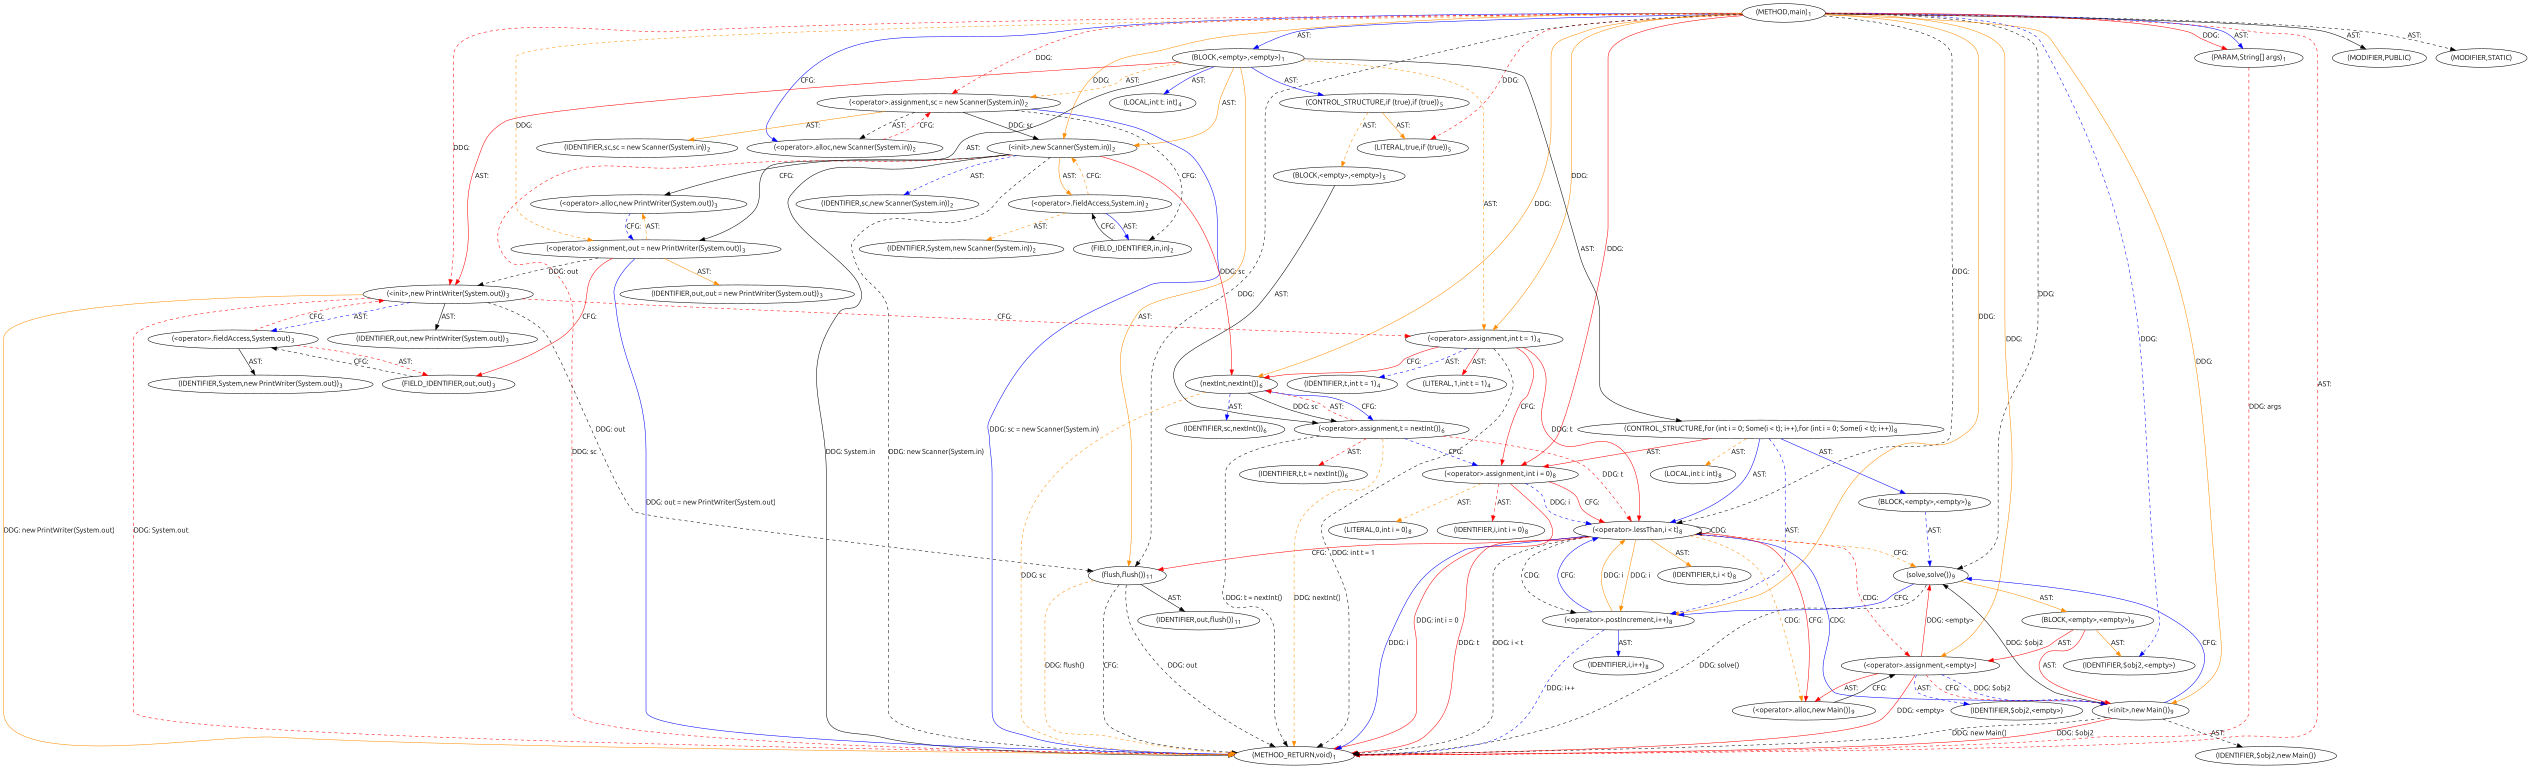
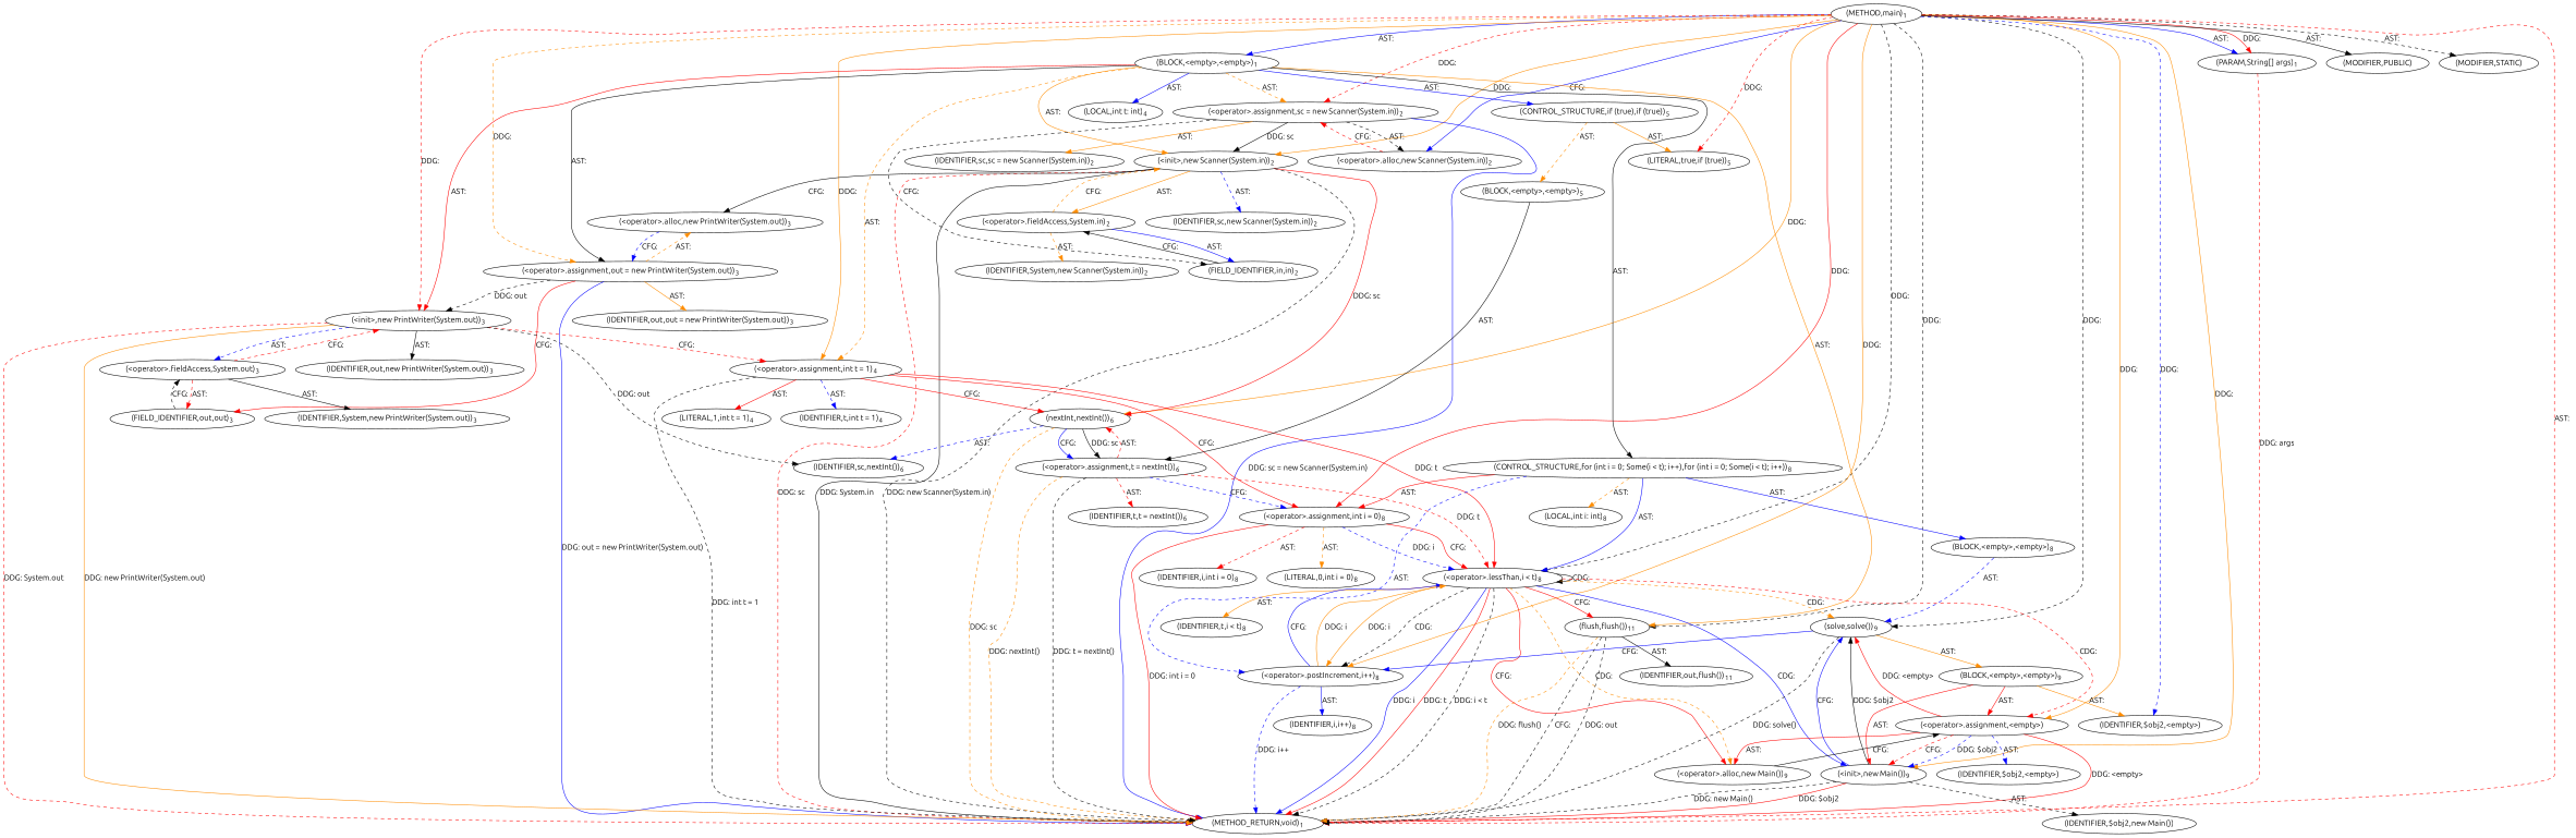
  digraph {
    fontname=Ubuntu
    node [fontname=Ubuntu]
    edge [color=red fontname=Ubuntu style=solid]
    n1 [label=<(METHOD,main)<SUB>1</SUB>>]
    n2 [label=<(PARAM,String[] args)<SUB>1</SUB>>]
    n3 [label=<(BLOCK,&lt;empty&gt;,&lt;empty&gt;)<SUB>1</SUB>>]
    n4 [label=<(&lt;operator&gt;.assignment,sc = new Scanner(System.in))<SUB>2</SUB>>]
    n5 [label=<(&lt;operator&gt;.alloc,new Scanner(System.in))<SUB>2</SUB>>]
    n6 [label=<(&lt;init&gt;,new Scanner(System.in))<SUB>2</SUB>>]
    n7 [label=<(&lt;operator&gt;.assignment,out = new PrintWriter(System.out))<SUB>3</SUB>>]
    n8 [label=<(&lt;init&gt;,new PrintWriter(System.out))<SUB>3</SUB>>]
    n9 [label=<(&lt;operator&gt;.assignment,int t = 1)<SUB>4</SUB>>]
    n10 [label=<(LITERAL,true,if (true))<SUB>5</SUB>>]
    n11 [label=<(nextInt,nextInt())<SUB>6</SUB>>]
    n12 [label=<(&lt;operator&gt;.assignment,int i = 0)<SUB>8</SUB>>]
    n13 [label=<(&lt;operator&gt;.lessThan,i &lt; t)<SUB>8</SUB>>]
    n14 [label=<(&lt;operator&gt;.postIncrement,i++)<SUB>8</SUB>>]
    n15 [label=<(solve,solve())<SUB>9</SUB>>]
    n16 [label=<(&lt;operator&gt;.assignment,&lt;empty&gt;)>]
    n17 [label=<(&lt;init&gt;,new Main())<SUB>9</SUB>>]
    n18 [label=<(IDENTIFIER,$obj2,&lt;empty&gt;)>]
    n19 [label=<(flush,flush())<SUB>11</SUB>>]
    n20 [label=<(MODIFIER,PUBLIC)>]
    n21 [label=<(MODIFIER,STATIC)>]
    n22 [label=<(METHOD_RETURN,void)<SUB>1</SUB>>]
    n23 [label=<(LOCAL,int t: int)<SUB>4</SUB>>]
    n24 [label=<(CONTROL_STRUCTURE,if (true),if (true))<SUB>5</SUB>>]
    n25 [label=<(CONTROL_STRUCTURE,for (int i = 0; Some(i &lt; t); i++),for (int i = 0; Some(i &lt; t); i++))<SUB>8</SUB>>]
    n26 [label=<(IDENTIFIER,sc,sc = new Scanner(System.in))<SUB>2</SUB>>]
    n27 [label=<(FIELD_IDENTIFIER,in,in)<SUB>2</SUB>>]
    n28 [label=<(IDENTIFIER,sc,new Scanner(System.in))<SUB>2</SUB>>]
    n29 [label=<(&lt;operator&gt;.fieldAccess,System.in)<SUB>2</SUB>>]
    n30 [label=<(&lt;operator&gt;.alloc,new PrintWriter(System.out))<SUB>3</SUB>>]
    n31 [label=<(IDENTIFIER,out,out = new PrintWriter(System.out))<SUB>3</SUB>>]
    n32 [label=<(FIELD_IDENTIFIER,out,out)<SUB>3</SUB>>]
    n33 [label=<(IDENTIFIER,out,new PrintWriter(System.out))<SUB>3</SUB>>]
    n34 [label=<(&lt;operator&gt;.fieldAccess,System.out)<SUB>3</SUB>>]
    n35 [label=<(IDENTIFIER,t,int t = 1)<SUB>4</SUB>>]
    n36 [label=<(LITERAL,1,int t = 1)<SUB>4</SUB>>]
    n37 [label=<(&lt;operator&gt;.assignment,t = nextInt())<SUB>6</SUB>>]
    n38 [label=<(IDENTIFIER,sc,nextInt())<SUB>6</SUB>>]
    n39 [label=<(IDENTIFIER,i,int i = 0)<SUB>8</SUB>>]
    n40 [label=<(LITERAL,0,int i = 0)<SUB>8</SUB>>]
    n41 [label=<(IDENTIFIER,t,i &lt; t)<SUB>8</SUB>>]
    n42 [label=<(&lt;operator&gt;.alloc,new Main())<SUB>9</SUB>>]
    n43 [label=<(IDENTIFIER,i,i++)<SUB>8</SUB>>]
    n44 [label=<(BLOCK,&lt;empty&gt;,&lt;empty&gt;)<SUB>9</SUB>>]
    n45 [label=<(IDENTIFIER,$obj2,&lt;empty&gt;)>]
    n46 [label=<(IDENTIFIER,$obj2,new Main())>]
    n47 [label=<(IDENTIFIER,out,flush())<SUB>11</SUB>>]
    n48 [label=<(BLOCK,&lt;empty&gt;,&lt;empty&gt;)<SUB>5</SUB>>]
    n49 [label=<(LOCAL,int i: int)<SUB>8</SUB>>]
    n50 [label=<(BLOCK,&lt;empty&gt;,&lt;empty&gt;)<SUB>8</SUB>>]
    n51 [label=<(IDENTIFIER,System,new Scanner(System.in))<SUB>2</SUB>>]
    n52 [label=<(IDENTIFIER,System,new PrintWriter(System.out))<SUB>3</SUB>>]
    n53 [label=<(IDENTIFIER,t,t = nextInt())<SUB>6</SUB>>]
    n1 -> n2 [color=blue label="AST: "]
    n1 -> n2 [label="DDG: "]
    n1 -> n3 [color=blue label="AST: "]
    n1 -> n4 [label="DDG: " style=dashed]
    n1 -> n5 [color=blue label="CFG: "]
    n1 -> n6 [color=darkorange label="DDG: "]
    n1 -> n7 [color=darkorange label="DDG: " style=dashed]
    n1 -> n8 [label="DDG: " style=dashed]
    n1 -> n9 [color=darkorange label="DDG: "]
    n1 -> n10 [label="DDG: " style=dashed]
    n1 -> n11 [color=darkorange label="DDG: "]
    n1 -> n12 [label="DDG: "]
    n1 -> n13 [color=black label="DDG: " style=dashed]
    n1 -> n14 [color=darkorange label="DDG: "]
    n1 -> n15 [color=black label="DDG: " style=dashed]
    n1 -> n16 [color=darkorange label="DDG: "]
    n1 -> n17 [color=darkorange label="DDG: "]
    n1 -> n18 [color=blue label="DDG: " style=dashed]
    n1 -> n19 [color=black label="DDG: " style=dashed]
    n1 -> n20 [color=black label="AST: "]
    n1 -> n21 [color=black label="AST: " style=dashed]
    n1 -> n22 [label="AST: " style=dashed]
    n2 -> n22 [label="DDG: args" style=dashed]
    n3 -> n4 [color=darkorange label="AST: " style=dashed]
    n3 -> n6 [color=darkorange label="AST: "]
    n3 -> n7 [color=black label="AST: "]
    n3 -> n8 [label="AST: "]
    n3 -> n9 [color=darkorange label="AST: " style=dashed]
    n3 -> n19 [color=darkorange label="AST: "]
    n3 -> n23 [color=blue label="AST: "]
    n3 -> n24 [color=blue label="AST: "]
    n3 -> n25 [color=black label="AST: "]
    n4 -> n5 [color=black label="AST: " style=dashed]
    n4 -> n6 [color=black label="DDG: sc"]
    n4 -> n22 [color=blue label="DDG: sc = new Scanner(System.in)"]
    n4 -> n26 [color=darkorange label="AST: "]
    n4 -> n27 [color=black label="CFG: " style=dashed]
    n5 -> n4 [label="CFG: " style=dashed]
    n6 -> n11 [label="DDG: sc"]
    n6 -> n22 [label="DDG: sc" style=dashed]
    n6 -> n22 [color=black label="DDG: System.in"]
    n6 -> n22 [color=black label="DDG: new Scanner(System.in)" style=dashed]
    n6 -> n28 [color=blue label="AST: " style=dashed]
    n6 -> n29 [color=darkorange label="AST: "]
    n6 -> n30 [color=black label="CFG: "]
    n7 -> n8 [color=black label="DDG: out" style=dashed]
    n7 -> n22 [color=blue label="DDG: out = new PrintWriter(System.out)"]
    n7 -> n30 [color=darkorange label="AST: " style=dashed]
    n7 -> n31 [color=darkorange label="AST: "]
    n7 -> n32 [label="CFG: "]
    n8 -> n9 [label="CFG: " style=dashed]
-   n8 -> n19 [color=black label="DDG: out" style=dashed]
+   n8 -> n38 [color=black label="DDG: out" style=dashed]
    n8 -> n22 [label="DDG: System.out" style=dashed]
    n8 -> n22 [color=darkorange label="DDG: new PrintWriter(System.out)"]
    n8 -> n33 [color=black label="AST: "]
    n8 -> n34 [color=blue label="AST: " style=dashed]
    n9 -> n11 [label="CFG: "]
    n9 -> n12 [label="CFG: "]
    n9 -> n13 [label="DDG: t"]
    n9 -> n22 [color=black label="DDG: int t = 1" style=dashed]
    n9 -> n35 [color=blue label="AST: " style=dashed]
    n9 -> n36 [label="AST: "]
    n11 -> n22 [color=darkorange label="DDG: sc" style=dashed]
    n11 -> n37 [color=blue label="CFG: "]
    n11 -> n37 [color=black label="DDG: sc"]
    n11 -> n38 [color=blue label="AST: " style=dashed]
    n12 -> n13 [label="CFG: "]
    n12 -> n13 [color=blue label="DDG: i" style=dashed]
    n12 -> n22 [label="DDG: int i = 0"]
    n12 -> n39 [label="AST: " style=dashed]
    n12 -> n40 [color=darkorange label="AST: " style=dashed]
    n13 -> n13 [color=black label="CDG: "]
    n13 -> n14 [color=darkorange label="DDG: i"]
    n13 -> n14 [color=black label="CDG: " style=dashed]
-   n13 -> n15 [color=darkorange label="CFG: " style=dashed]
+   n13 -> n15 [color=darkorange label="CDG: " style=dashed]
    n13 -> n16 [label="CDG: " style=dashed]
    n13 -> n17 [color=blue label="CDG: "]
    n13 -> n19 [label="CFG: "]
    n13 -> n22 [color=blue label="DDG: i"]
    n13 -> n22 [label="DDG: t"]
    n13 -> n22 [color=black label="DDG: i &lt; t" style=dashed]
    n13 -> n41 [color=darkorange label="AST: "]
    n13 -> n42 [label="CFG: "]
    n13 -> n42 [color=darkorange label="CDG: " style=dashed]
    n14 -> n13 [color=blue label="CFG: "]
    n14 -> n13 [color=darkorange label="DDG: i"]
    n14 -> n22 [color=blue label="DDG: i++" style=dashed]
    n14 -> n43 [color=blue label="AST: "]
    n15 -> n14 [color=blue label="CFG: "]
    n15 -> n22 [color=black label="DDG: solve()" style=dashed]
    n15 -> n44 [color=darkorange label="AST: "]
    n16 -> n15 [label="DDG: &lt;empty&gt;"]
    n16 -> n17 [label="CFG: " style=dashed]
    n16 -> n17 [color=blue label="DDG: $obj2" style=dashed]
    n16 -> n22 [label="DDG: &lt;empty&gt;"]
    n16 -> n42 [label="AST: "]
    n16 -> n45 [color=blue label="AST: " style=dashed]
    n17 -> n15 [color=blue label="CFG: "]
    n17 -> n15 [color=black label="DDG: $obj2"]
    n17 -> n22 [label="DDG: $obj2"]
    n17 -> n22 [color=black label="DDG: new Main()" style=dashed]
    n17 -> n46 [color=black label="AST: " style=dashed]
    n19 -> n22 [color=black label="CFG: " style=dashed]
    n19 -> n22 [color=black label="DDG: out" style=dashed]
    n19 -> n22 [color=darkorange label="DDG: flush()" style=dashed]
    n19 -> n47 [color=black label="AST: "]
    n24 -> n10 [color=darkorange label="AST: "]
    n24 -> n48 [color=darkorange label="AST: " style=dashed]
    n25 -> n12 [label="AST: "]
    n25 -> n13 [color=blue label="AST: "]
    n25 -> n14 [color=blue label="AST: " style=dashed]
    n25 -> n49 [color=darkorange label="AST: " style=dashed]
    n25 -> n50 [color=blue label="AST: "]
    n27 -> n29 [color=black label="CFG: "]
    n29 -> n6 [color=darkorange label="CFG: " style=dashed]
    n29 -> n27 [color=blue label="AST: "]
    n29 -> n51 [color=darkorange label="AST: " style=dashed]
    n30 -> n7 [color=blue label="CFG: " style=dashed]
    n32 -> n34 [color=black label="CFG: " style=dashed]
    n34 -> n8 [label="CFG: " style=dashed]
    n34 -> n32 [label="AST: " style=dashed]
    n34 -> n52 [color=black label="AST: "]
    n37 -> n11 [label="AST: " style=dashed]
    n37 -> n12 [color=blue label="CFG: " style=dashed]
    n37 -> n13 [label="DDG: t" style=dashed]
    n37 -> n22 [color=darkorange label="DDG: nextInt()" style=dashed]
    n37 -> n22 [color=black label="DDG: t = nextInt()" style=dashed]
    n37 -> n53 [label="AST: " style=dashed]
    n42 -> n16 [color=black label="CFG: "]
    n44 -> n16 [label="AST: "]
    n44 -> n17 [label="AST: "]
    n44 -> n18 [color=darkorange label="AST: "]
    n48 -> n37 [color=black label="AST: "]
    n50 -> n15 [color=blue label="AST: " style=dashed]
  }
